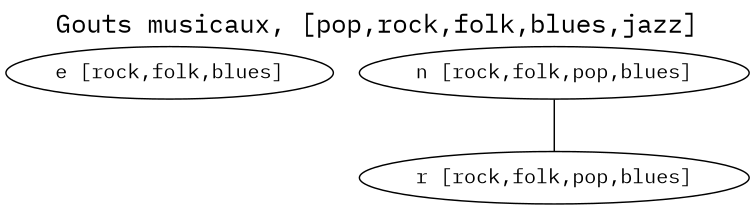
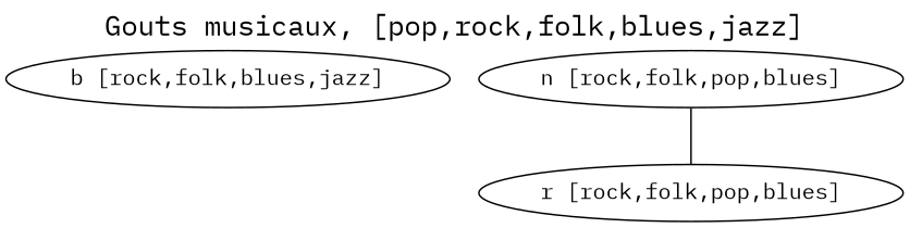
  graph {
    fontsize=18
    label="Gouts musicaux, [pop,rock,folk,blues,jazz]"
    labelloc=top
    fontname="IBM Plex Mono"
    node [fontname="IBM Plex Mono"]
-   n2 [label="e [rock,folk,blues]"]
+   n1 [label="b [rock,folk,blues,jazz]"]
    n3 [label="n [rock,folk,pop,blues]"]
    n4 [label="r [rock,folk,pop,blues]"]
    n3 -- n4 [fontname="IBM Plex Mono"]
  }
